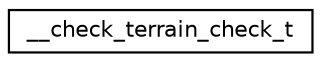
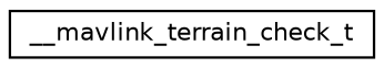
  digraph {
    rankdir=LR
-   n1 [color=black fillcolor=white fontname=Helvetica fontsize=10 height=0.2 label=__check_terrain_check_t shape=record style=filled width=0.4]
+   n1 [color=black fillcolor=white fontname=Helvetica fontsize=10 height=0.2 label=__mavlink_terrain_check_t shape=record style=filled width=0.4]
  }
